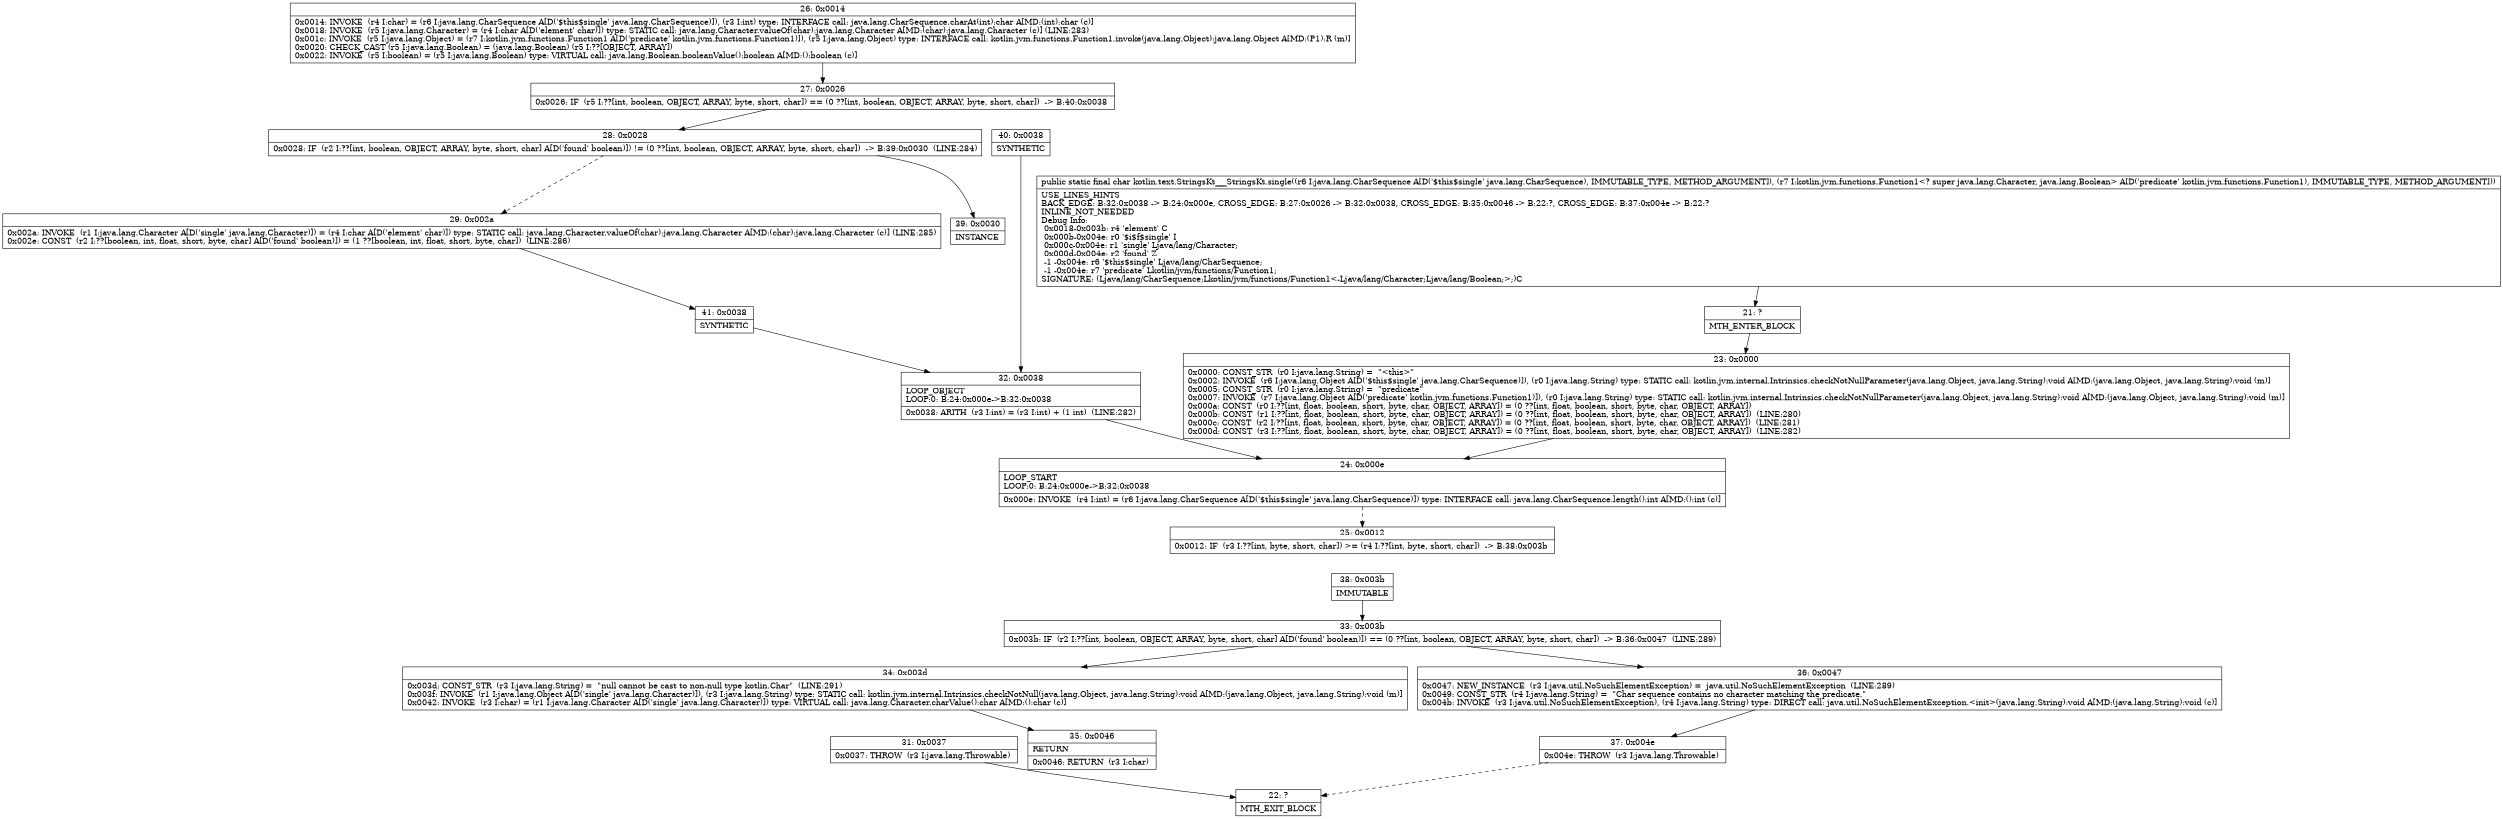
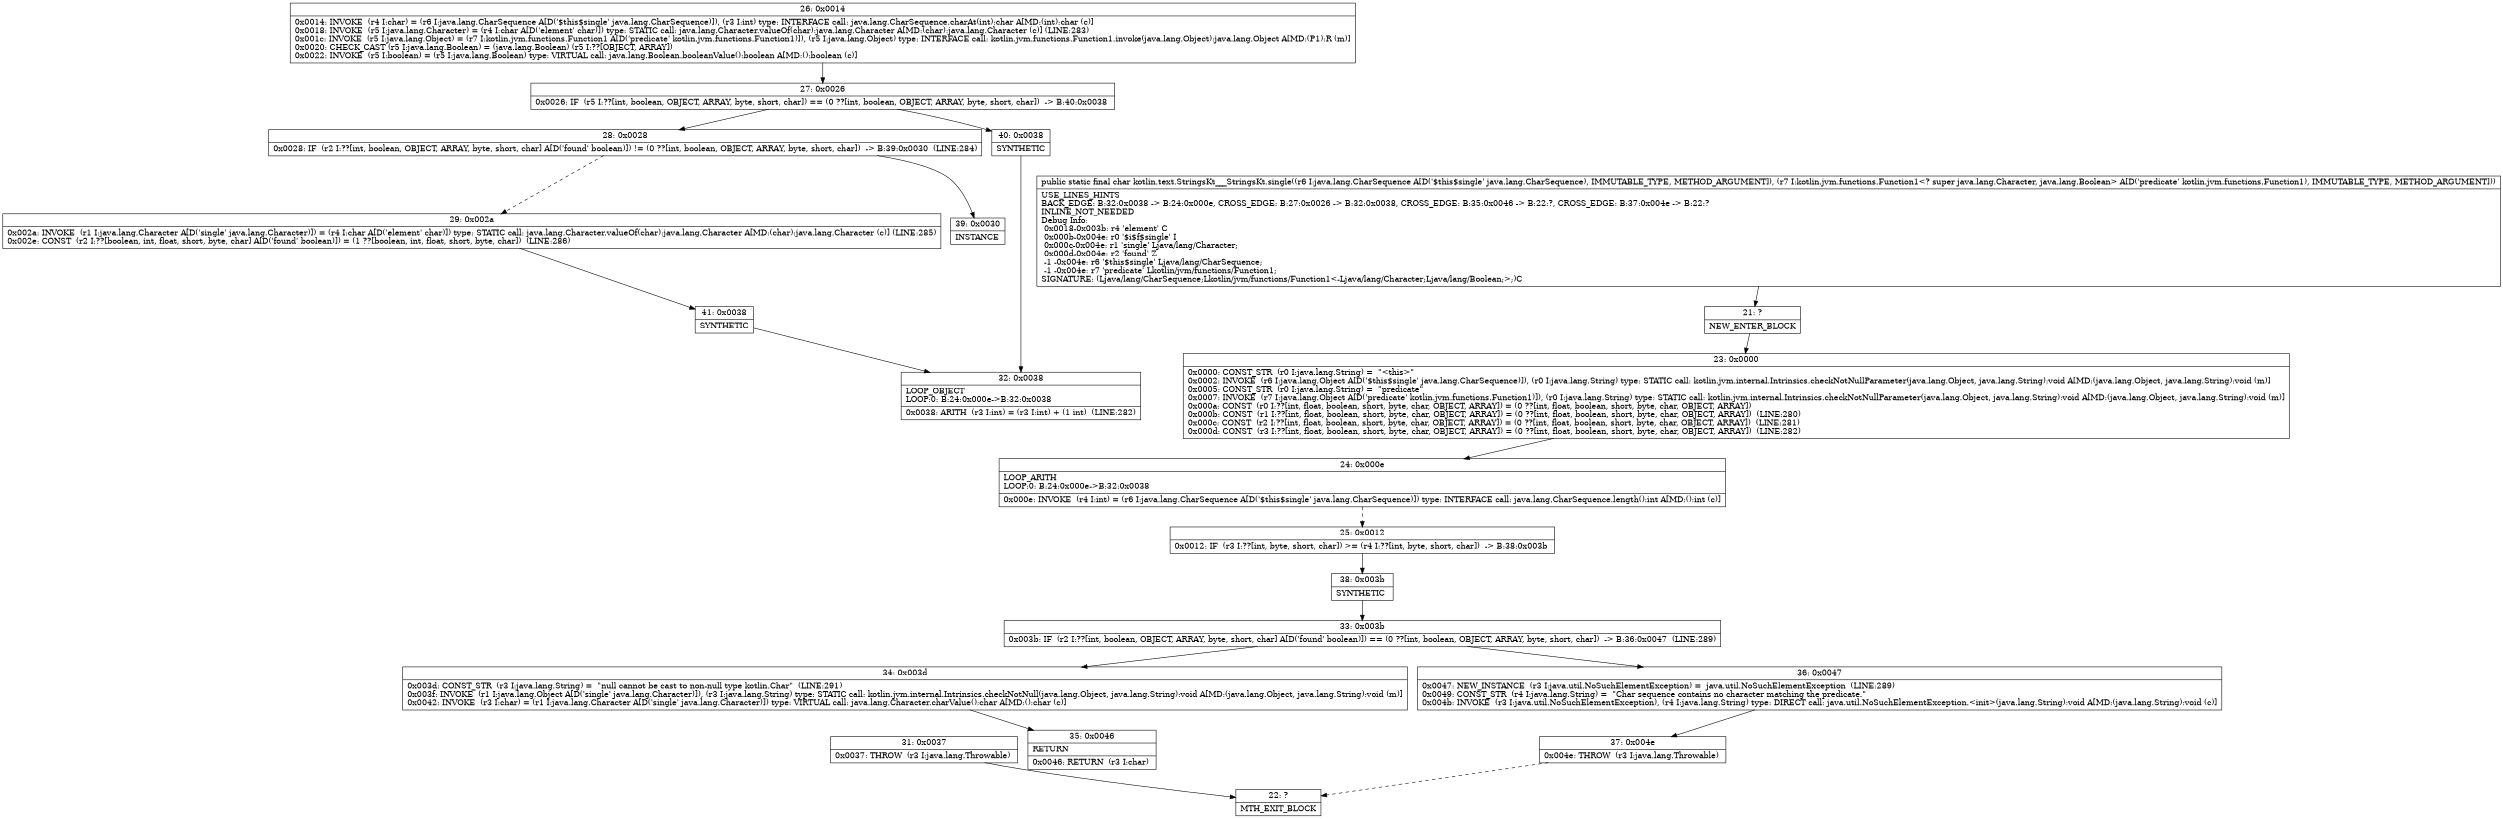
  digraph {
    node [shape=record]
-   n1 [label="{21\:\ ?|MTH_ENTER_BLOCK\l}"]
+   n1 [label="{21\:\ ?|NEW_ENTER_BLOCK\l}"]
    n2 [label="{23\:\ 0x0000|0x0000: CONST_STR  (r0 I:java.lang.String) =  \"\<this\>\" \l0x0002: INVOKE  (r6 I:java.lang.Object A[D('$this$single' java.lang.CharSequence)]), (r0 I:java.lang.String) type: STATIC call: kotlin.jvm.internal.Intrinsics.checkNotNullParameter(java.lang.Object, java.lang.String):void A[MD:(java.lang.Object, java.lang.String):void (m)]\l0x0005: CONST_STR  (r0 I:java.lang.String) =  \"predicate\" \l0x0007: INVOKE  (r7 I:java.lang.Object A[D('predicate' kotlin.jvm.functions.Function1)]), (r0 I:java.lang.String) type: STATIC call: kotlin.jvm.internal.Intrinsics.checkNotNullParameter(java.lang.Object, java.lang.String):void A[MD:(java.lang.Object, java.lang.String):void (m)]\l0x000a: CONST  (r0 I:??[int, float, boolean, short, byte, char, OBJECT, ARRAY]) = (0 ??[int, float, boolean, short, byte, char, OBJECT, ARRAY]) \l0x000b: CONST  (r1 I:??[int, float, boolean, short, byte, char, OBJECT, ARRAY]) = (0 ??[int, float, boolean, short, byte, char, OBJECT, ARRAY])  (LINE:280)\l0x000c: CONST  (r2 I:??[int, float, boolean, short, byte, char, OBJECT, ARRAY]) = (0 ??[int, float, boolean, short, byte, char, OBJECT, ARRAY])  (LINE:281)\l0x000d: CONST  (r3 I:??[int, float, boolean, short, byte, char, OBJECT, ARRAY]) = (0 ??[int, float, boolean, short, byte, char, OBJECT, ARRAY])  (LINE:282)\l}"]
-   n3 [label="{24\:\ 0x000e|LOOP_START\lLOOP:0: B:24:0x000e\-\>B:32:0x0038\l|0x000e: INVOKE  (r4 I:int) = (r6 I:java.lang.CharSequence A[D('$this$single' java.lang.CharSequence)]) type: INTERFACE call: java.lang.CharSequence.length():int A[MD:():int (c)]\l}"]
+   n3 [label="{24\:\ 0x000e|LOOP_ARITH\lLOOP:0: B:24:0x000e\-\>B:32:0x0038\l|0x000e: INVOKE  (r4 I:int) = (r6 I:java.lang.CharSequence A[D('$this$single' java.lang.CharSequence)]) type: INTERFACE call: java.lang.CharSequence.length():int A[MD:():int (c)]\l}"]
    n4 [label="{25\:\ 0x0012|0x0012: IF  (r3 I:??[int, byte, short, char]) \>= (r4 I:??[int, byte, short, char])  \-\> B:38:0x003b \l}"]
-   n5 [label="{38\:\ 0x003b|IMMUTABLE\l}"]
+   n5 [label="{38\:\ 0x003b|SYNTHETIC\l}"]
    n6 [label="{26\:\ 0x0014|0x0014: INVOKE  (r4 I:char) = (r6 I:java.lang.CharSequence A[D('$this$single' java.lang.CharSequence)]), (r3 I:int) type: INTERFACE call: java.lang.CharSequence.charAt(int):char A[MD:(int):char (c)]\l0x0018: INVOKE  (r5 I:java.lang.Character) = (r4 I:char A[D('element' char)]) type: STATIC call: java.lang.Character.valueOf(char):java.lang.Character A[MD:(char):java.lang.Character (c)] (LINE:283)\l0x001c: INVOKE  (r5 I:java.lang.Object) = (r7 I:kotlin.jvm.functions.Function1 A[D('predicate' kotlin.jvm.functions.Function1)]), (r5 I:java.lang.Object) type: INTERFACE call: kotlin.jvm.functions.Function1.invoke(java.lang.Object):java.lang.Object A[MD:(P1):R (m)]\l0x0020: CHECK_CAST (r5 I:java.lang.Boolean) = (java.lang.Boolean) (r5 I:??[OBJECT, ARRAY]) \l0x0022: INVOKE  (r5 I:boolean) = (r5 I:java.lang.Boolean) type: VIRTUAL call: java.lang.Boolean.booleanValue():boolean A[MD:():boolean (c)]\l}"]
    n7 [label="{27\:\ 0x0026|0x0026: IF  (r5 I:??[int, boolean, OBJECT, ARRAY, byte, short, char]) == (0 ??[int, boolean, OBJECT, ARRAY, byte, short, char])  \-\> B:40:0x0038 \l}"]
    n8 [label="{33\:\ 0x003b|0x003b: IF  (r2 I:??[int, boolean, OBJECT, ARRAY, byte, short, char] A[D('found' boolean)]) == (0 ??[int, boolean, OBJECT, ARRAY, byte, short, char])  \-\> B:36:0x0047  (LINE:289)\l}"]
    n9 [label="{28\:\ 0x0028|0x0028: IF  (r2 I:??[int, boolean, OBJECT, ARRAY, byte, short, char] A[D('found' boolean)]) != (0 ??[int, boolean, OBJECT, ARRAY, byte, short, char])  \-\> B:39:0x0030  (LINE:284)\l}"]
    n10 [label="{40\:\ 0x0038|SYNTHETIC\l}"]
    n11 [label="{29\:\ 0x002a|0x002a: INVOKE  (r1 I:java.lang.Character A[D('single' java.lang.Character)]) = (r4 I:char A[D('element' char)]) type: STATIC call: java.lang.Character.valueOf(char):java.lang.Character A[MD:(char):java.lang.Character (c)] (LINE:285)\l0x002e: CONST  (r2 I:??[boolean, int, float, short, byte, char] A[D('found' boolean)]) = (1 ??[boolean, int, float, short, byte, char])  (LINE:286)\l}"]
    n12 [label="{39\:\ 0x0030|INSTANCE\l}"]
    n13 [label="{32\:\ 0x0038|LOOP_OBJECT\lLOOP:0: B:24:0x000e\-\>B:32:0x0038\l|0x0038: ARITH  (r3 I:int) = (r3 I:int) + (1 int)  (LINE:282)\l}"]
    n14 [label="{41\:\ 0x0038|SYNTHETIC\l}"]
    n15 [label="{31\:\ 0x0037|0x0037: THROW  (r3 I:java.lang.Throwable) \l}"]
    n16 [label="{22\:\ ?|MTH_EXIT_BLOCK\l}"]
    n17 [label="{34\:\ 0x003d|0x003d: CONST_STR  (r3 I:java.lang.String) =  \"null cannot be cast to non\-null type kotlin.Char\"  (LINE:291)\l0x003f: INVOKE  (r1 I:java.lang.Object A[D('single' java.lang.Character)]), (r3 I:java.lang.String) type: STATIC call: kotlin.jvm.internal.Intrinsics.checkNotNull(java.lang.Object, java.lang.String):void A[MD:(java.lang.Object, java.lang.String):void (m)]\l0x0042: INVOKE  (r3 I:char) = (r1 I:java.lang.Character A[D('single' java.lang.Character)]) type: VIRTUAL call: java.lang.Character.charValue():char A[MD:():char (c)]\l}"]
    n18 [label="{36\:\ 0x0047|0x0047: NEW_INSTANCE  (r3 I:java.util.NoSuchElementException) =  java.util.NoSuchElementException  (LINE:289)\l0x0049: CONST_STR  (r4 I:java.lang.String) =  \"Char sequence contains no character matching the predicate.\" \l0x004b: INVOKE  (r3 I:java.util.NoSuchElementException), (r4 I:java.lang.String) type: DIRECT call: java.util.NoSuchElementException.\<init\>(java.lang.String):void A[MD:(java.lang.String):void (c)]\l}"]
    n19 [label="{35\:\ 0x0046|RETURN\l|0x0046: RETURN  (r3 I:char) \l}"]
    n20 [label="{37\:\ 0x004e|0x004e: THROW  (r3 I:java.lang.Throwable) \l}"]
    n21 [label="{public static final char kotlin.text.StringsKt___StringsKt.single((r6 I:java.lang.CharSequence A[D('$this$single' java.lang.CharSequence), IMMUTABLE_TYPE, METHOD_ARGUMENT]), (r7 I:kotlin.jvm.functions.Function1\<? super java.lang.Character, java.lang.Boolean\> A[D('predicate' kotlin.jvm.functions.Function1), IMMUTABLE_TYPE, METHOD_ARGUMENT]))  | USE_LINES_HINTS\lBACK_EDGE: B:32:0x0038 \-\> B:24:0x000e, CROSS_EDGE: B:27:0x0026 \-\> B:32:0x0038, CROSS_EDGE: B:35:0x0046 \-\> B:22:?, CROSS_EDGE: B:37:0x004e \-\> B:22:?\lINLINE_NOT_NEEDED\lDebug Info:\l  0x0018\-0x003b: r4 'element' C\l  0x000b\-0x004e: r0 '$i$f$single' I\l  0x000c\-0x004e: r1 'single' Ljava\/lang\/Character;\l  0x000d\-0x004e: r2 'found' Z\l  \-1 \-0x004e: r6 '$this$single' Ljava\/lang\/CharSequence;\l  \-1 \-0x004e: r7 'predicate' Lkotlin\/jvm\/functions\/Function1;\lSIGNATURE: (Ljava\/lang\/CharSequence;Lkotlin\/jvm\/functions\/Function1\<\-Ljava\/lang\/Character;Ljava\/lang\/Boolean;\>;)C\l}"]
    n1 -> n2
    n2 -> n3
    n3 -> n4 [style=dashed]
+   n4 -> n5
    n5 -> n8
    n6 -> n7
    n7 -> n9 [style=solid]
+   n7 -> n10
    n8 -> n17 [style=solid]
    n8 -> n18
    n9 -> n11 [style=dashed]
    n9 -> n12
    n10 -> n13
    n11 -> n14
-   n13 -> n3
    n14 -> n13
    n15 -> n16
    n17 -> n19
    n18 -> n20
    n20 -> n16 [style=dashed]
    n21 -> n1
  }
